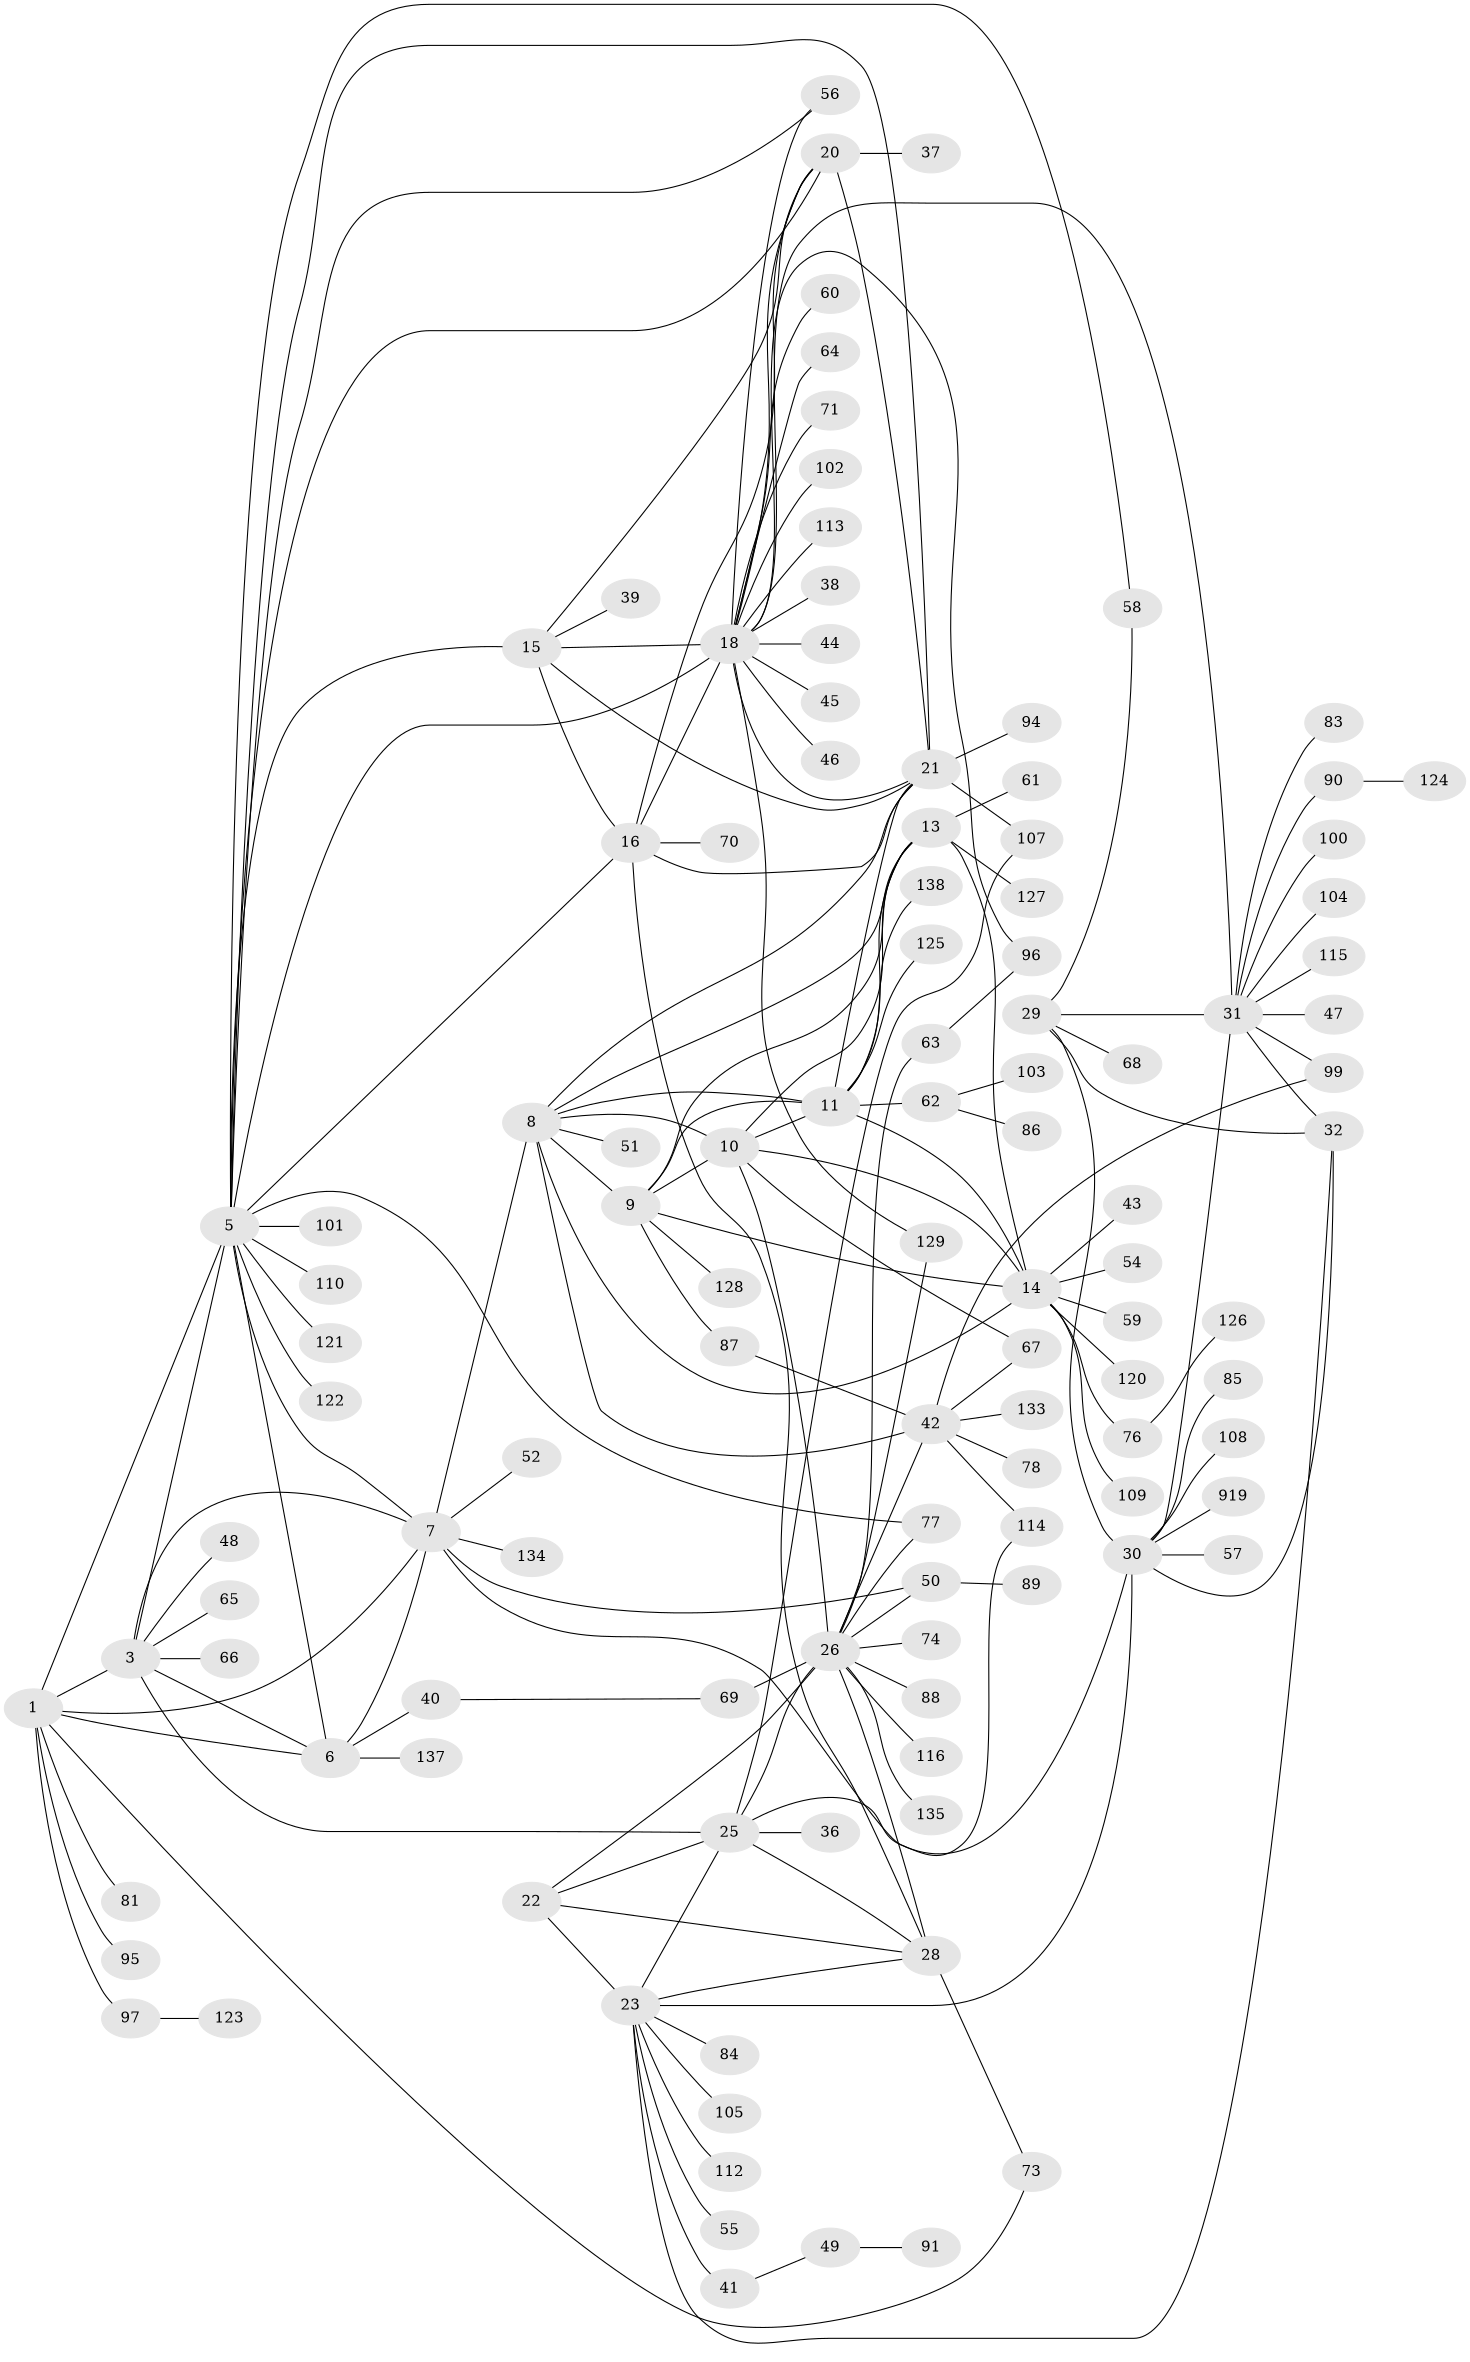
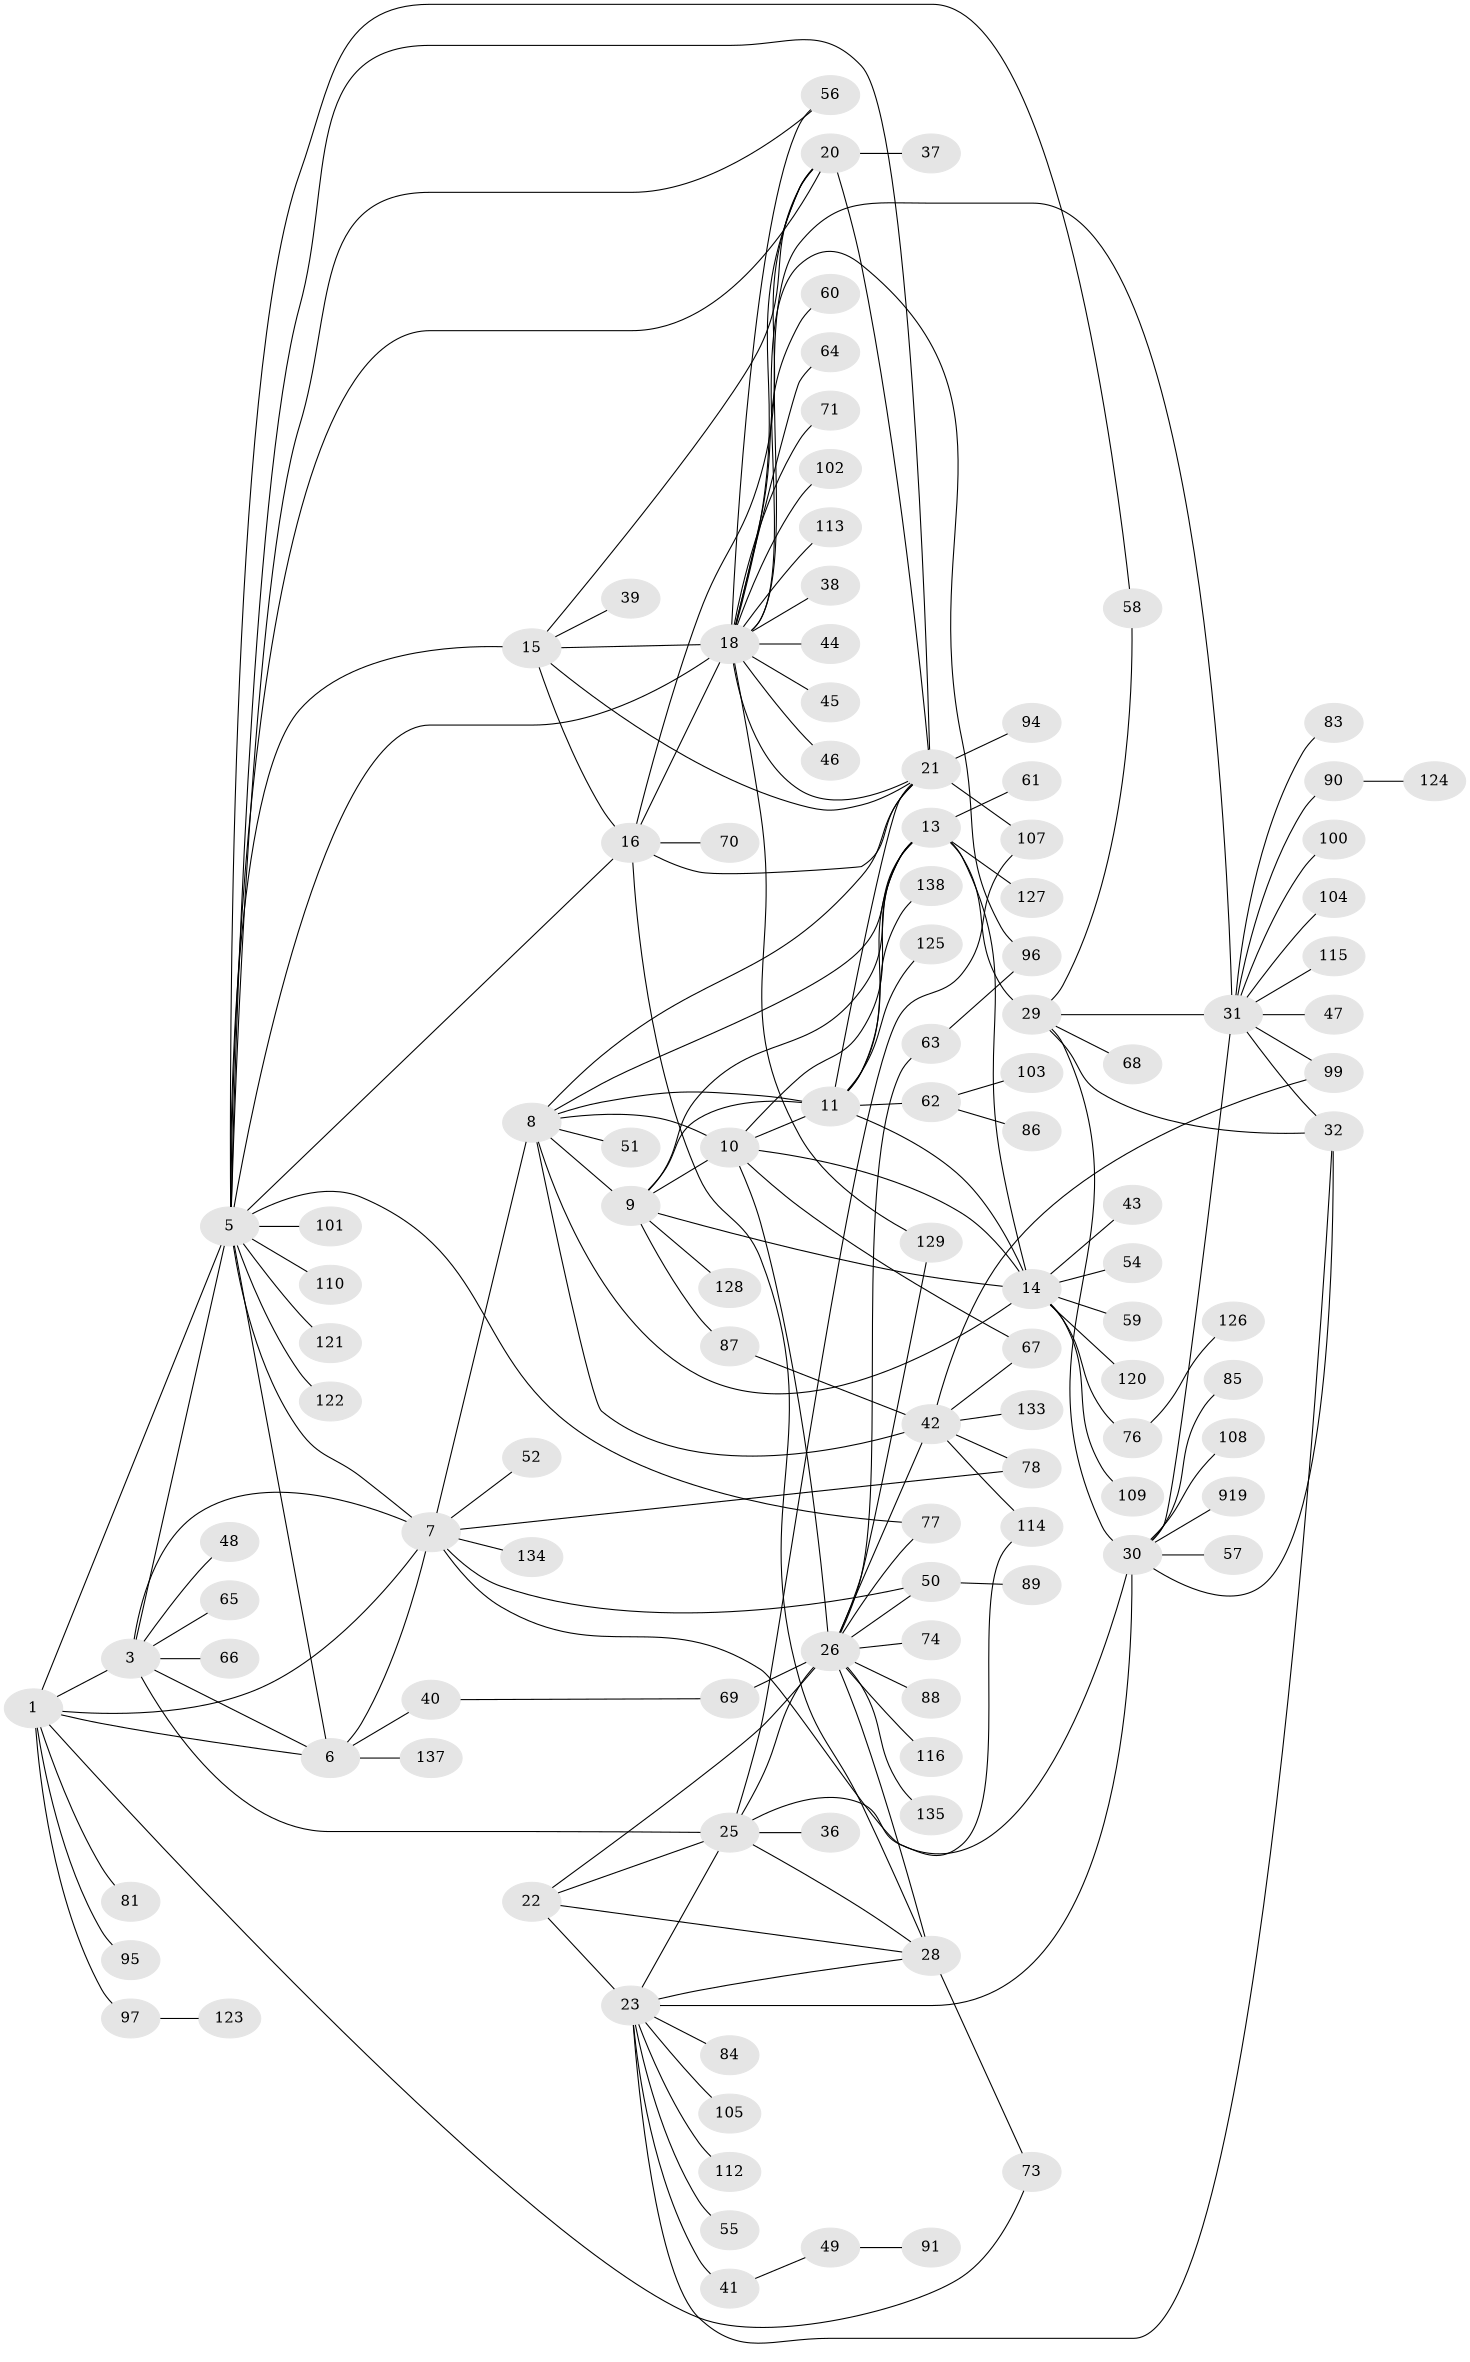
  graph {
    rankdir=LR
    node [color=gray90 style=filled]
    1 [super="+2"]
    3 [super="+4"]
    5 [super="+17"]
    6 [super="+53"]
    7 [super="+79"]
    73
    81
    95
    97
    25 [super="+136"]
    48
    65
    66
    15 [super="+130"]
    16 [super="+72"]
    18 [super="+19"]
    20 [super="+75"]
    21 [super="+139"]
    56
    58
    77
    101
    110
    121
    122
    40
    137
    8
    30 [super="+111"]
    50
    52 [super="+92"]
    78
    134
    123
    26 [super="+27"]
    28
    107
    36
    114
    39
    70
    31 [super="+34"]
    38
    44 [super="+93"]
    45
    46
    60
    64 [super="+98"]
    71
    96
    102
    113
    129
    37
    94
    69
    9 [super="+82"]
    10 [super="+132"]
    11 [super="+12"]
    13 [super="+80"]
    14 [super="+118"]
    42 [super="+106"]
    51
    32 [super="+35"]
    57
    85
    108
    n68 [label=919]
    89
    87
    128
    67
    62
    125
    138
    29 [super="+33"]
    61
    127
    43
    54
    59
    76
    109
    120
    99 [super="+140"]
    133
    63 [super="+131"]
    74
    88
    116
    135
    86
    103
    68 [super="+117"]
    126
    47
    83
    90
    100
    104
    115
    23 [super="+24"]
    41
    55
    84
    105
    112
    22
    49
    124
    91
    1 -- 3 [weight=4]
    1 -- 5 [weight=2]
    1 -- 6 [weight=2]
    1 -- 7 [weight=2]
    1 -- 73
    1 -- 81
    1 -- 95
    1 -- 97
    3 -- 5 [weight=2]
    3 -- 6 [weight=2]
    3 -- 7 [weight=2]
    3 -- 25
    3 -- 48
    3 -- 65
    3 -- 66
    5 -- 6
    5 -- 7
    5 -- 15
    5 -- 16
    5 -- 18 [weight=2]
    5 -- 20
    5 -- 21
    5 -- 56
    5 -- 58
    5 -- 77
    5 -- 101
    5 -- 110
    5 -- 121
    5 -- 122
    6 -- 7
    6 -- 40
    6 -- 137
    7 -- 8
    7 -- 30
    7 -- 50
    7 -- 52
+   7 -- 78
    7 -- 134
    97 -- 123
    25 -- 26 [weight=2]
    25 -- 28
    25 -- 107
    25 -- 36
    25 -- 114
    15 -- 16
    15 -- 18 [weight=2]
    15 -- 20
    15 -- 21
    15 -- 39
    16 -- 18 [weight=2]
    16 -- 20
    16 -- 21
    16 -- 28
    16 -- 70
    18 -- 20 [weight=2]
    18 -- 21 [weight=2]
    18 -- 56
    18 -- 31
    18 -- 38
    18 -- 44
    18 -- 45
    18 -- 46
    18 -- 60
    18 -- 64
    18 -- 71
    18 -- 96
    18 -- 102
    18 -- 113
    18 -- 129
    20 -- 21
    20 -- 37
    21 -- 107
    21 -- 94
    40 -- 69
    8 -- 21
    8 -- 9
    8 -- 10
    8 -- 11 [weight=2]
    8 -- 13
    8 -- 14
    8 -- 42
    8 -- 51
    30 -- 31 [weight=2]
    30 -- 32 [weight=2]
    30 -- 57
    30 -- 85
    30 -- 108
    30 -- n68
    50 -- 89
    26 -- 77
    26 -- 50
    26 -- 28 [weight=2]
    26 -- 129
    26 -- 42
    26 -- 63
    26 -- 74
    26 -- 88
    26 -- 116
    26 -- 135
    28 -- 73
    31 -- 32 [weight=4]
    31 -- 99
    31 -- 47
    31 -- 83
    31 -- 90
    31 -- 100
    31 -- 104
    31 -- 115
    69 -- 26 [weight=4]
    9 -- 10
    9 -- 11 [weight=2]
    9 -- 13
    9 -- 14
    9 -- 87
    9 -- 128
    10 -- 26
    10 -- 11 [weight=2]
    10 -- 13
    10 -- 14
    10 -- 67
    11 -- 21
    11 -- 13 [weight=2]
    11 -- 14 [weight=2]
    11 -- 62
    11 -- 125
    11 -- 138
    13 -- 14
+   13 -- 29
    13 -- 61
    13 -- 127
    14 -- 43
    14 -- 54
    14 -- 59
    14 -- 76
    14 -- 109
    14 -- 120
    42 -- 78
    42 -- 114
    42 -- 67
    42 -- 99
    42 -- 133
    87 -- 42
    62 -- 86
    62 -- 103
    29 -- 58
    29 -- 30 [weight=2]
    29 -- 31 [weight=4]
    29 -- 32 [weight=4]
    29 -- 68
    76 -- 126
    63 -- 96
    90 -- 124
    23 -- 25 [weight=2]
    23 -- 30
    23 -- 28 [weight=2]
    23 -- 32
    23 -- 41
    23 -- 55
    23 -- 84
    23 -- 105
    23 -- 112
    41 -- 49
    22 -- 25
    22 -- 26 [weight=2]
    22 -- 28
    22 -- 23 [weight=2]
    49 -- 91
  }
